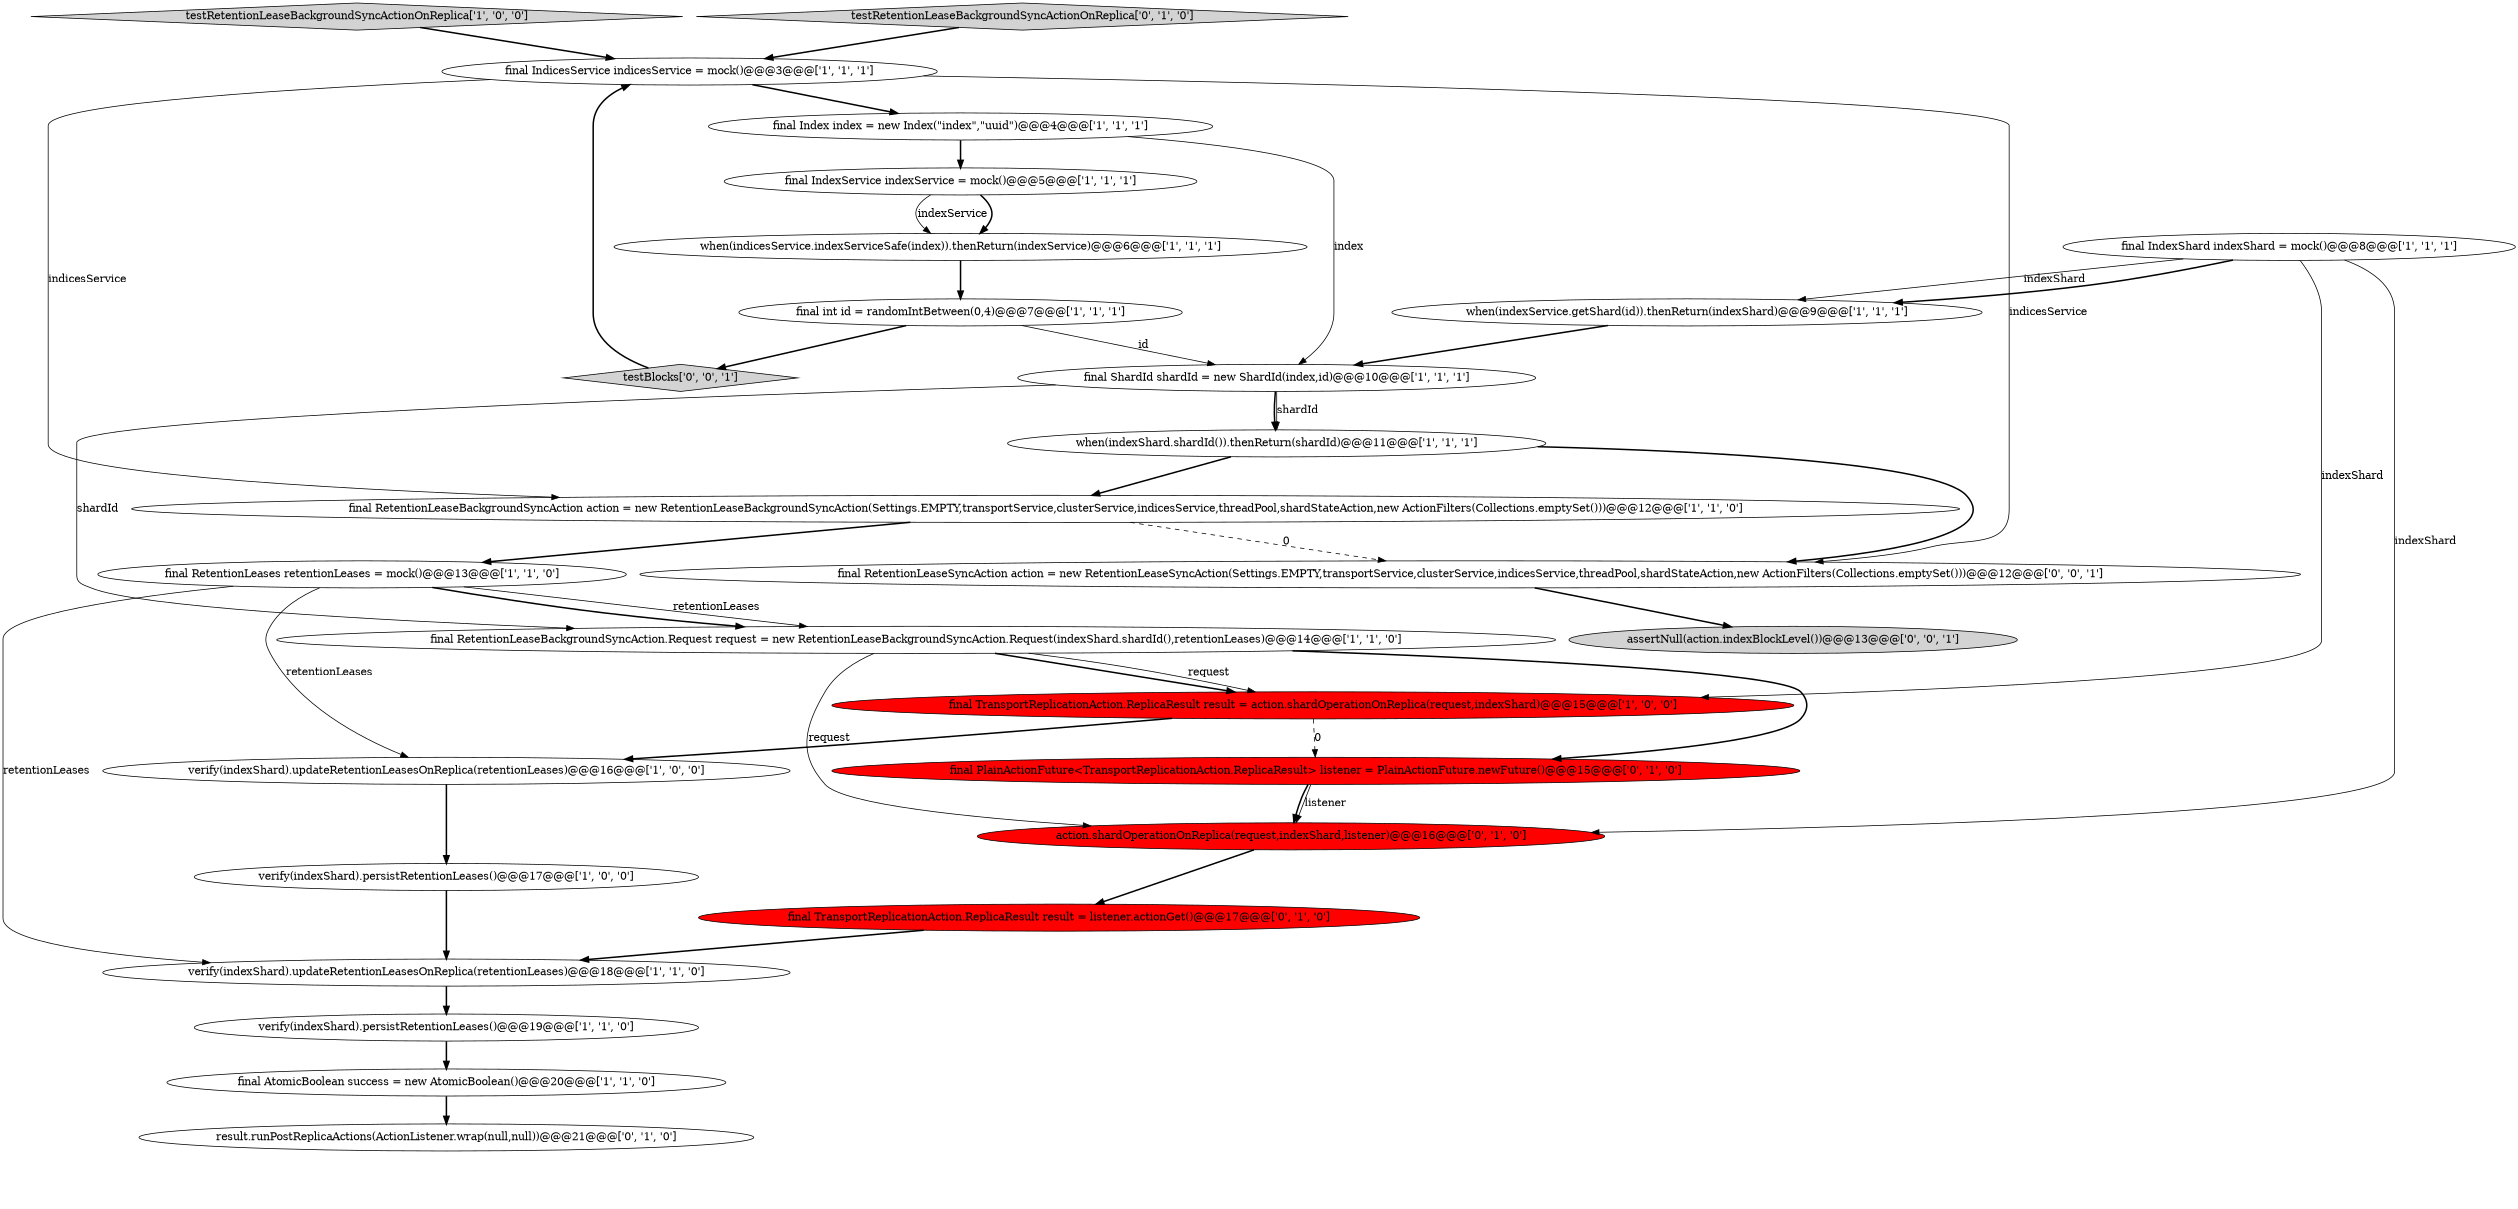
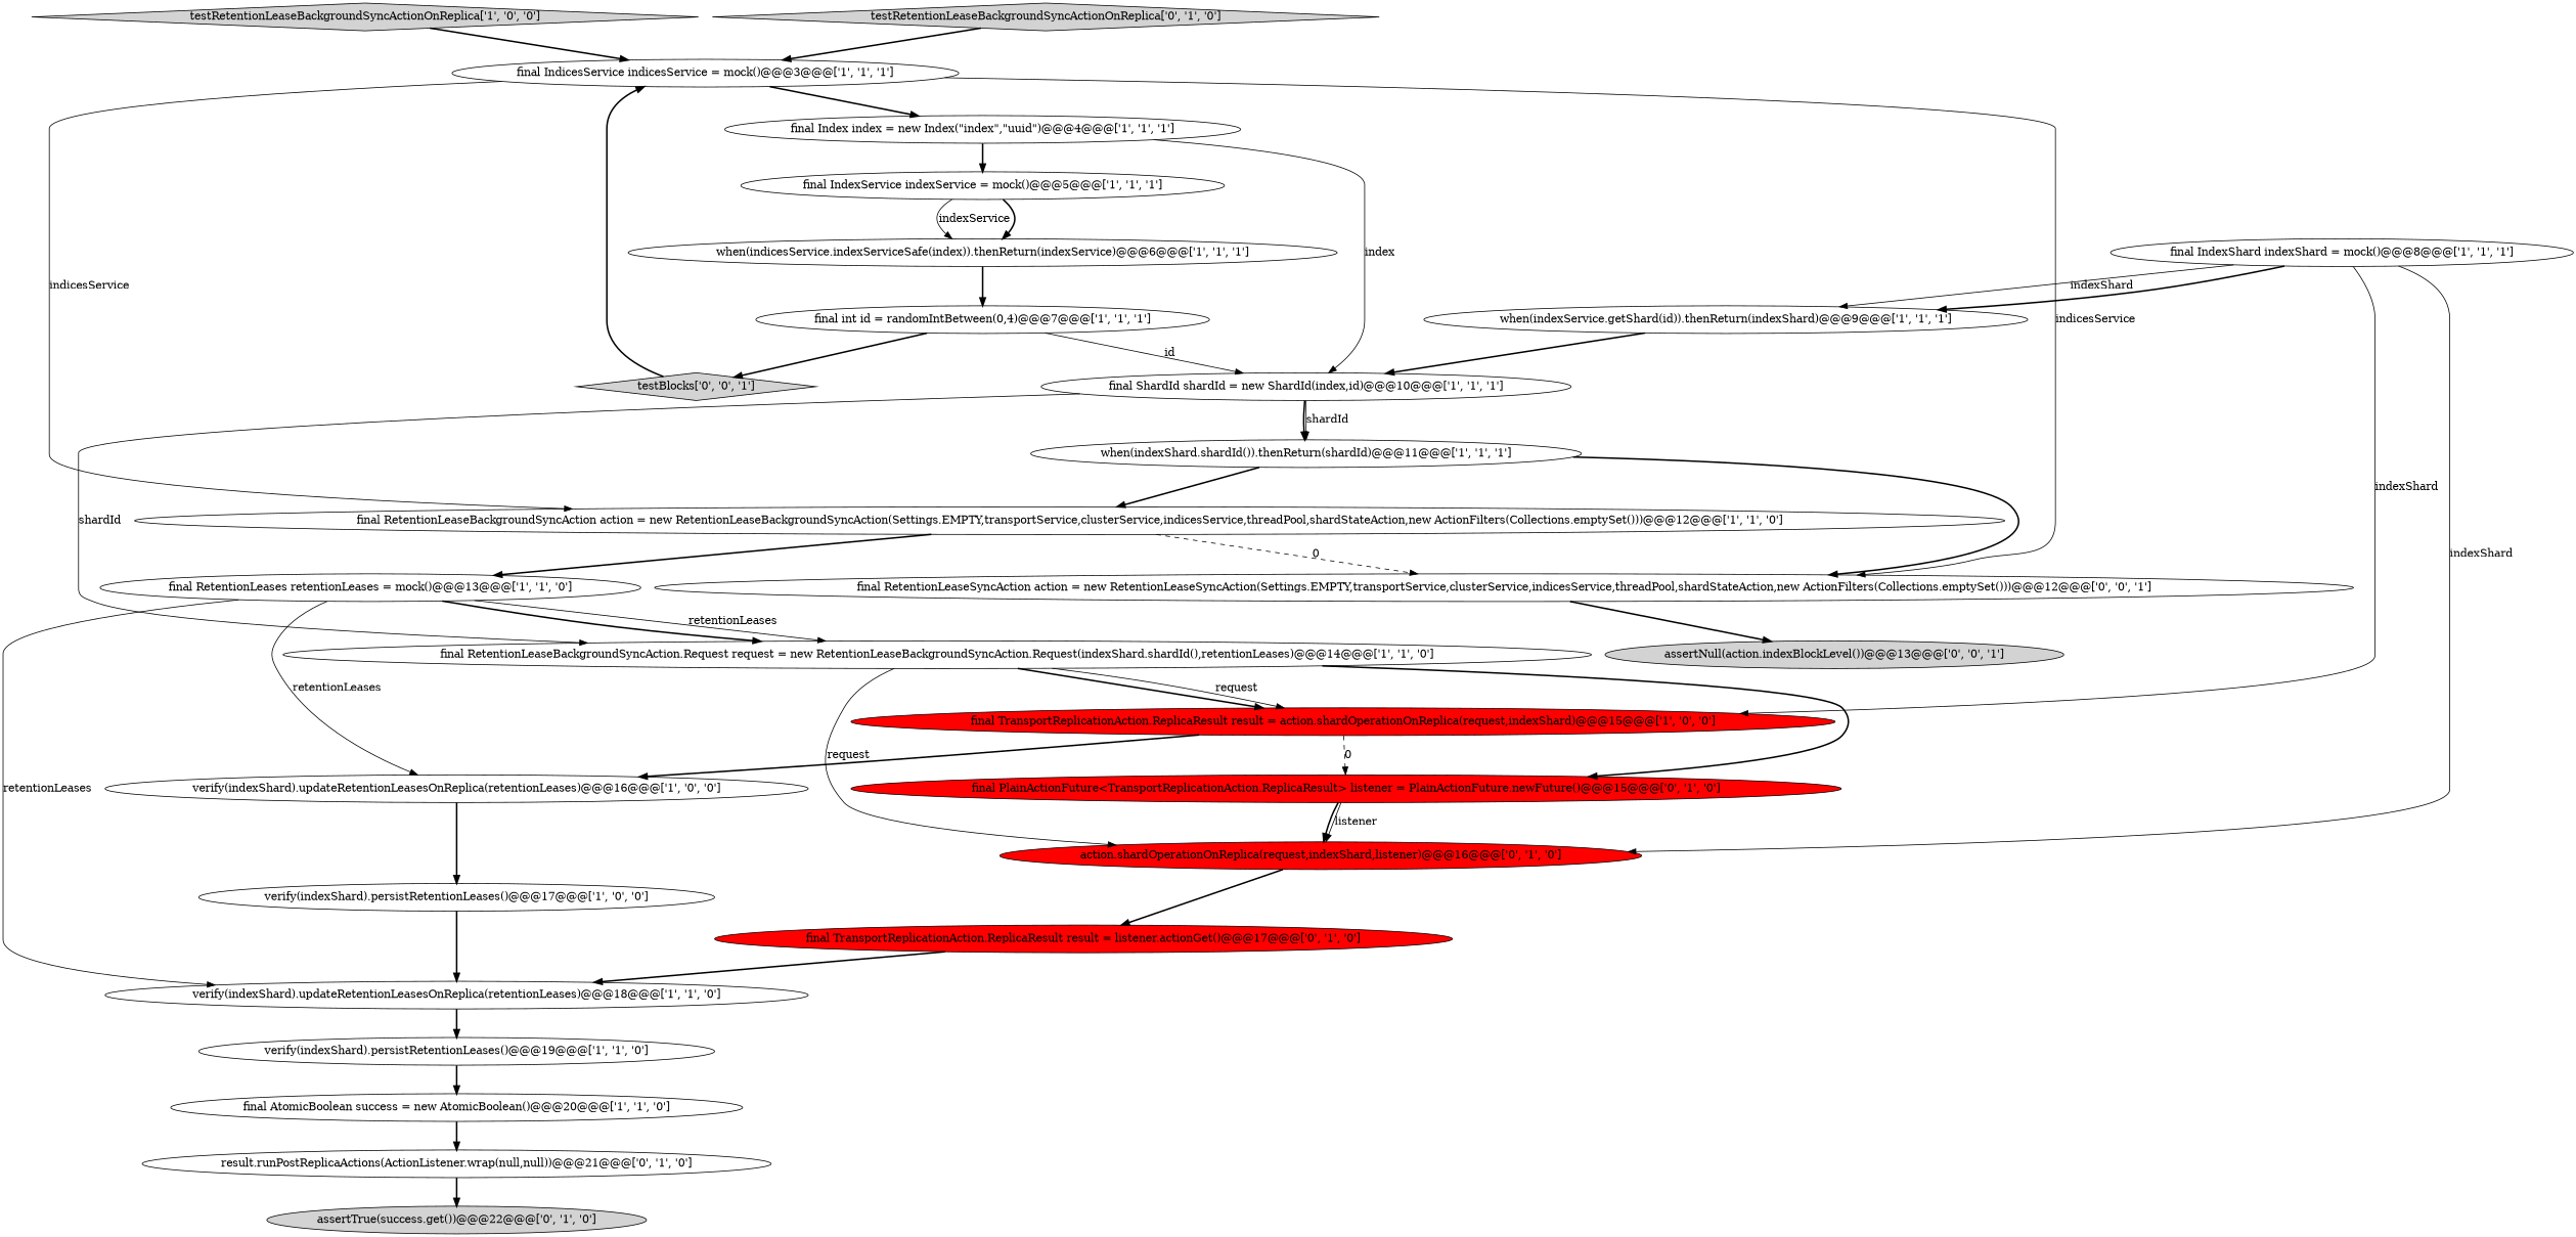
  digraph {
    node [fillcolor=white shape=ellipse style=filled]
    edge [style=bold]
    n1 [fillcolor=red label="final TransportReplicationAction.ReplicaResult result = action.shardOperationOnReplica(request,indexShard)@@@15@@@['1', '0', '0']"]
    n2 [fillcolor=red label="final PlainActionFuture<TransportReplicationAction.ReplicaResult> listener = PlainActionFuture.newFuture()@@@15@@@['0', '1', '0']"]
    n3 [label="verify(indexShard).updateRetentionLeasesOnReplica(retentionLeases)@@@16@@@['1', '0', '0']"]
    n4 [fillcolor=red label="action.shardOperationOnReplica(request,indexShard,listener)@@@16@@@['0', '1', '0']"]
    n5 [label="verify(indexShard).persistRetentionLeases()@@@17@@@['1', '0', '0']"]
    n6 [label="final IndexService indexService = mock()@@@5@@@['1', '1', '1']"]
    n7 [label="when(indicesService.indexServiceSafe(index)).thenReturn(indexService)@@@6@@@['1', '1', '1']"]
    n8 [label="final int id = randomIntBetween(0,4)@@@7@@@['1', '1', '1']"]
    n9 [fillcolor=lightgray label="testRetentionLeaseBackgroundSyncActionOnReplica['1', '0', '0']" shape=diamond]
    n10 [label="final IndicesService indicesService = mock()@@@3@@@['1', '1', '1']"]
    n11 [label="final Index index = new Index(\"index\",\"uuid\")@@@4@@@['1', '1', '1']"]
    n12 [label="final RetentionLeaseSyncAction action = new RetentionLeaseSyncAction(Settings.EMPTY,transportService,clusterService,indicesService,threadPool,shardStateAction,new ActionFilters(Collections.emptySet()))@@@12@@@['0', '0', '1']"]
    n13 [label="final RetentionLeaseBackgroundSyncAction action = new RetentionLeaseBackgroundSyncAction(Settings.EMPTY,transportService,clusterService,indicesService,threadPool,shardStateAction,new ActionFilters(Collections.emptySet()))@@@12@@@['1', '1', '0']"]
+   n14 [fillcolor=lightgray label="assertTrue(success.get())@@@22@@@['0', '1', '0']"]
    n15 [fillcolor=lightgray label="assertNull(action.indexBlockLevel())@@@13@@@['0', '0', '1']"]
    n16 [label="verify(indexShard).persistRetentionLeases()@@@19@@@['1', '1', '0']"]
    n17 [label="final AtomicBoolean success = new AtomicBoolean()@@@20@@@['1', '1', '0']"]
    n18 [label="result.runPostReplicaActions(ActionListener.wrap(null,null))@@@21@@@['0', '1', '0']"]
    n19 [fillcolor=red label="final TransportReplicationAction.ReplicaResult result = listener.actionGet()@@@17@@@['0', '1', '0']"]
    n20 [label="verify(indexShard).updateRetentionLeasesOnReplica(retentionLeases)@@@18@@@['1', '1', '0']"]
    n21 [label="final ShardId shardId = new ShardId(index,id)@@@10@@@['1', '1', '1']"]
    n22 [label="when(indexShard.shardId()).thenReturn(shardId)@@@11@@@['1', '1', '1']"]
    n23 [label="final RetentionLeaseBackgroundSyncAction.Request request = new RetentionLeaseBackgroundSyncAction.Request(indexShard.shardId(),retentionLeases)@@@14@@@['1', '1', '0']"]
    n24 [label="final RetentionLeases retentionLeases = mock()@@@13@@@['1', '1', '0']"]
    n25 [label="when(indexService.getShard(id)).thenReturn(indexShard)@@@9@@@['1', '1', '1']"]
    n26 [fillcolor=lightgray label="testBlocks['0', '0', '1']" shape=diamond]
    n27 [label="final IndexShard indexShard = mock()@@@8@@@['1', '1', '1']"]
    n28 [fillcolor=lightgray label="testRetentionLeaseBackgroundSyncActionOnReplica['0', '1', '0']" shape=diamond]
    n1 -> n2 [label=0 style=dashed]
    n1 -> n3
    n2 -> n4
    n2 -> n4 [label=listener style=solid]
    n3 -> n5
    n4 -> n19
    n5 -> n20
    n6 -> n7
    n6 -> n7 [label=indexService style=solid]
    n7 -> n8
    n8 -> n21 [label=id style=solid]
    n8 -> n26
    n9 -> n10
    n10 -> n11
    n10 -> n12 [label=indicesService style=solid]
    n10 -> n13 [label=indicesService style=solid]
    n11 -> n6
    n11 -> n21 [label=index style=solid]
    n12 -> n15
    n13 -> n12 [label=0 style=dashed]
    n13 -> n24
    n16 -> n17
    n17 -> n18
+   n18 -> n14
    n19 -> n20
    n20 -> n16
    n21 -> n22
    n21 -> n22 [label=shardId style=solid]
    n21 -> n23 [label=shardId style=solid]
    n22 -> n12
    n22 -> n13
    n23 -> n1
    n23 -> n1 [label=request style=solid]
    n23 -> n2
    n23 -> n4 [label=request style=solid]
    n24 -> n3 [label=retentionLeases style=solid]
    n24 -> n20 [label=retentionLeases style=solid]
    n24 -> n23 [label=retentionLeases style=solid]
    n24 -> n23
    n25 -> n21
    n26 -> n10
    n27 -> n1 [label=indexShard style=solid]
    n27 -> n4 [label=indexShard style=solid]
    n27 -> n25 [label=indexShard style=solid]
    n27 -> n25
    n28 -> n10
  }
